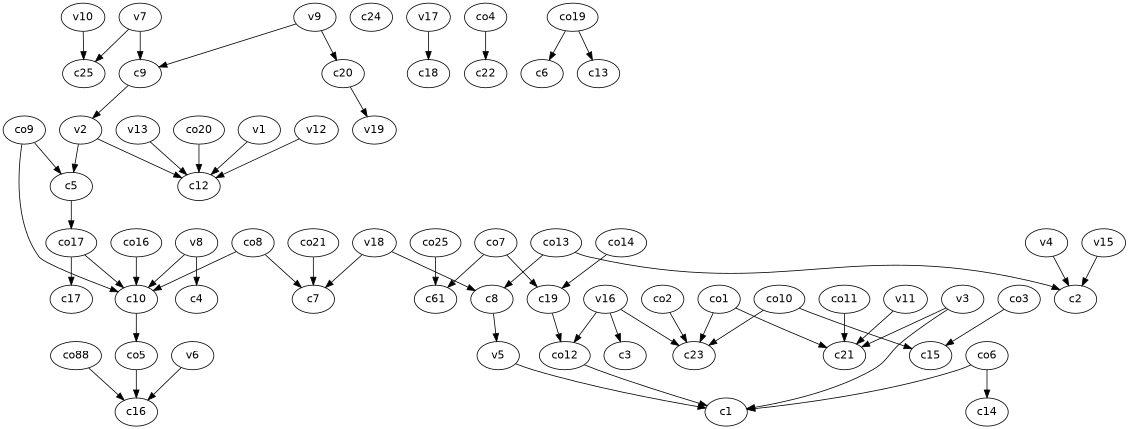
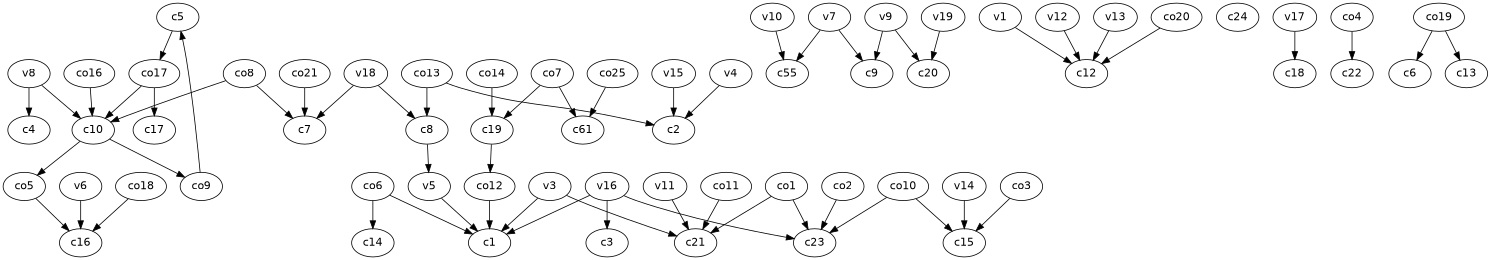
  strict digraph {
    fontname="DejaVu Sans"
    node [fontname="DejaVu Sans"]
    edge [fontname="DejaVu Sans" weight=1]
    c5
    co17
    c10
    c17
    c8
    v5
    c1
    c9
-   v2
    c12
    co5
    co9
    c16
    c19
    co12
    c24
    v1
    v3
    c21
    v4
    c2
    v6
    v7
-   c25
+   c25 [label=c55]
    v8
    c4
    v9
    c20
    v10
    v11
    v12
    v13
+   v14
    c15
    v15
    v16
    c3
    c23
    v17
    c18
    v18
    c7
    v19
    co1
    co2
    co3
    co4
    c22
    co6
    c14
    co7
    n52 [label=c61]
    co8
    co10
    co11
    co13
    co14
    n58 [label=co25]
    co16
-   co18 [label=co88]
+   co18
    co19
    c6
    c13
    co20
    co21
    c5 -> co17
    co17 -> c10
    co17 -> c17
    c10 -> co5
-   co9 -> c10
+   c10 -> co9
    c8 -> v5
    v5 -> c1
-   c9 -> v2
-   v2 -> c5
-   v2 -> c12
    co5 -> c16
    co9 -> c5
    c19 -> co12
    co12 -> c1
    v1 -> c12
    v3 -> c1
    v3 -> c21
    v4 -> c2
    v6 -> c16
    v7 -> c9
    v7 -> c25
    v8 -> c10
    v8 -> c4
    v9 -> c9
    v9 -> c20
    v10 -> c25
    v11 -> c21
    v12 -> c12
    v13 -> c12
+   v14 -> c15
    v15 -> c2
-   v16 -> co12
+   v16 -> c1
    v16 -> c3
    v16 -> c23
    v17 -> c18
    v18 -> c8
    v18 -> c7
-   c20 -> v19
+   v19 -> c20
    co1 -> c21
    co1 -> c23
    co2 -> c23
    co3 -> c15
    co4 -> c22
    co6 -> c1
    co6 -> c14
    co7 -> c19
    co7 -> n52
    co8 -> c10
    co8 -> c7
    co10 -> c15
    co10 -> c23
    co11 -> c21
    co13 -> c8
    co13 -> c2
    co14 -> c19
    n58 -> n52
    co16 -> c10
    co18 -> c16
    co19 -> c6
    co19 -> c13
    co20 -> c12
    co21 -> c7
  }
